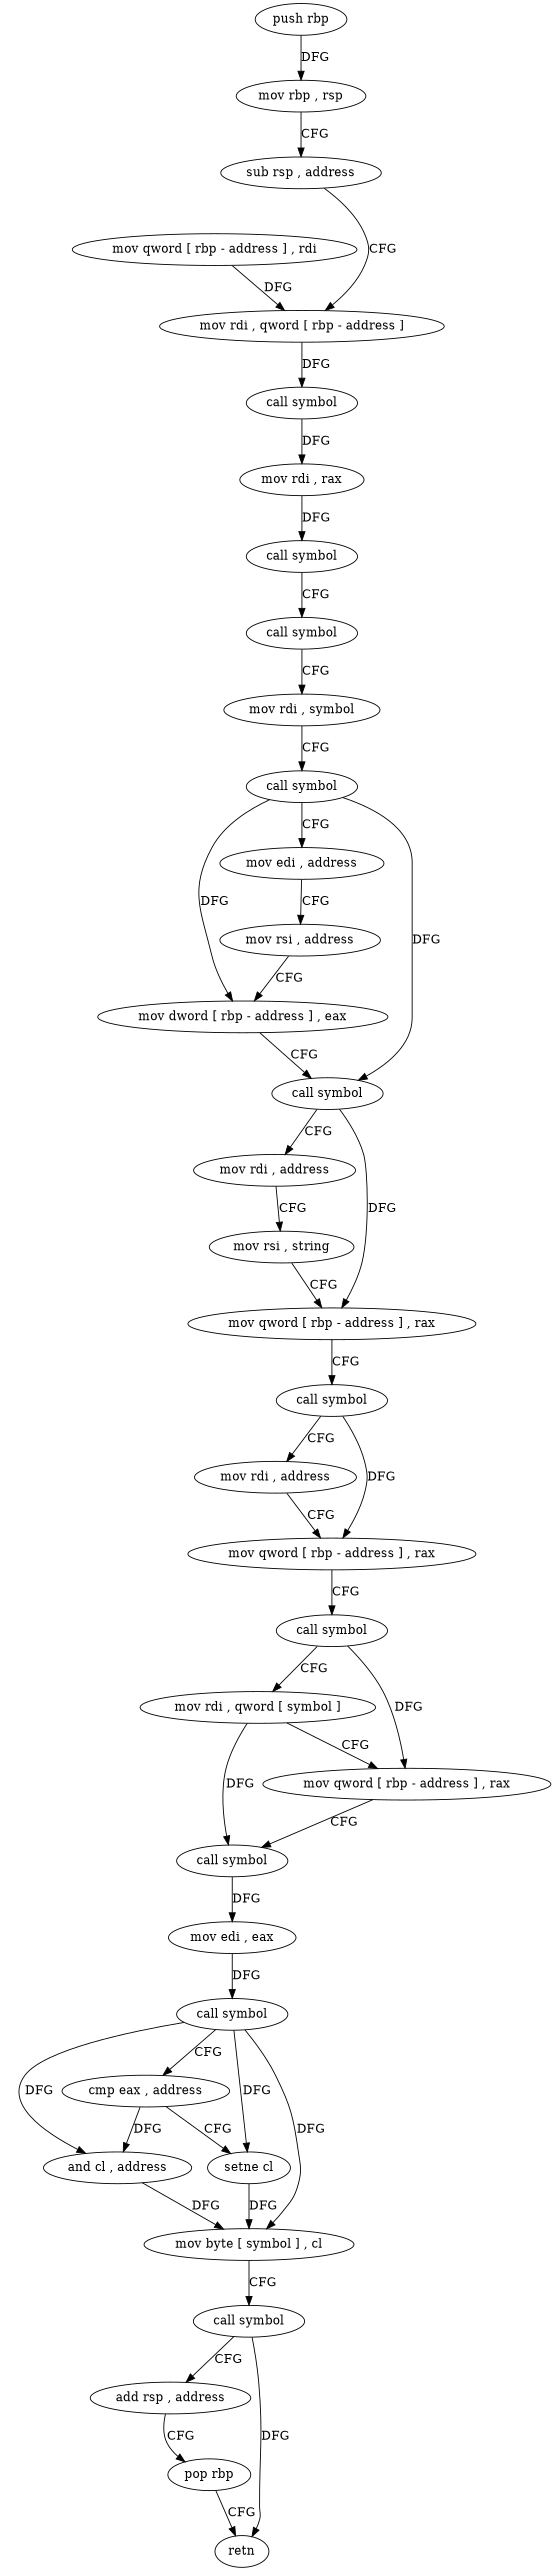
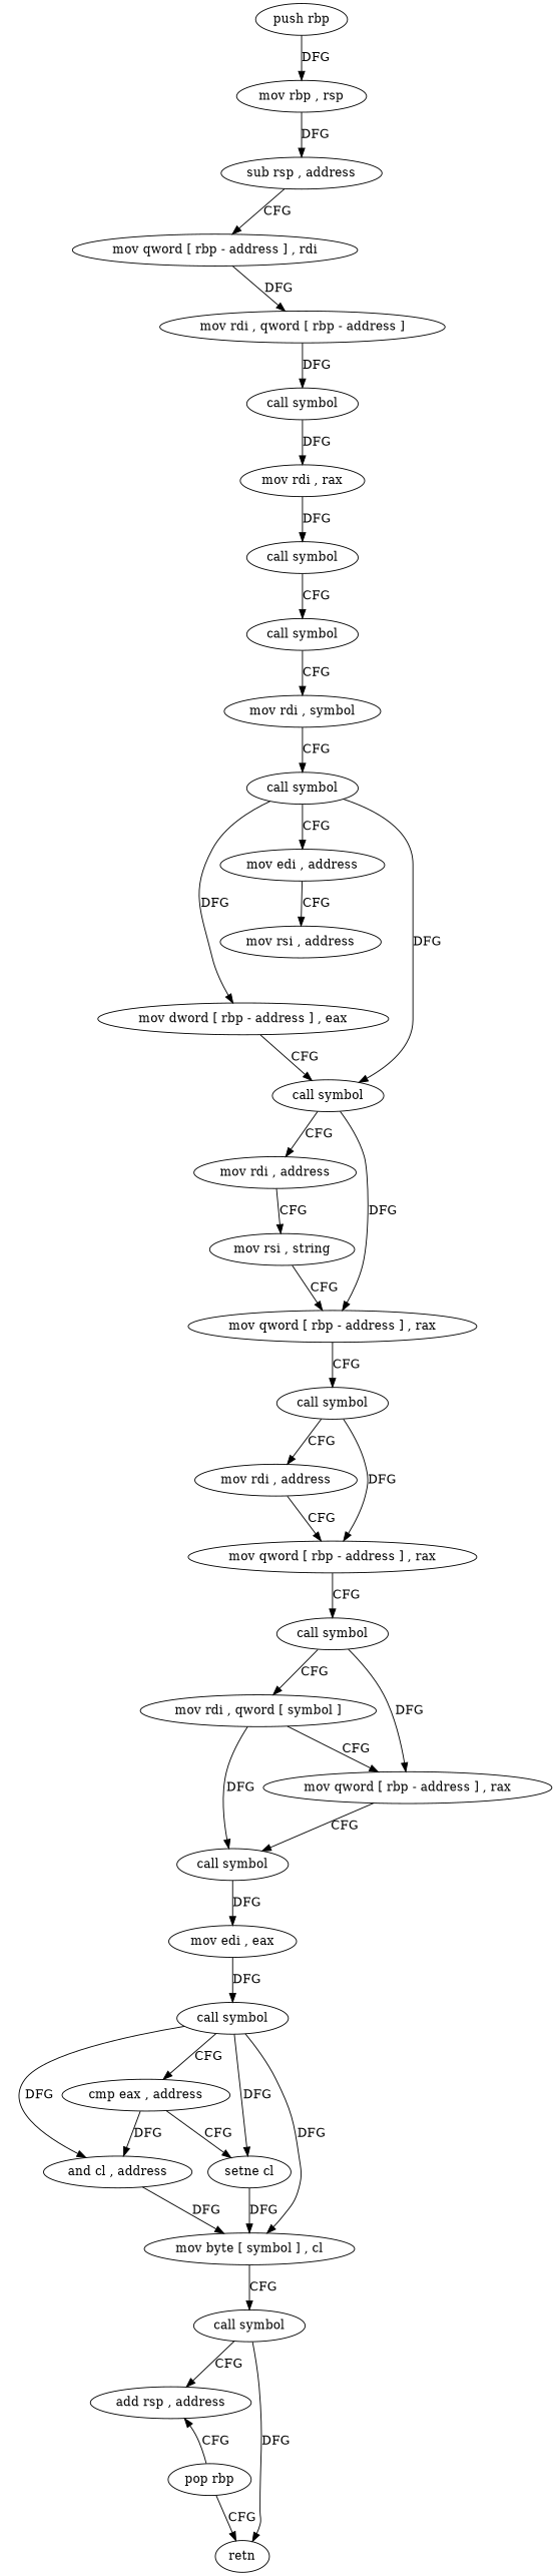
  digraph {
    n1 [label="push rbp"]
    n2 [label="mov rbp , rsp"]
    n3 [label="sub rsp , address"]
    n4 [label="mov qword [ rbp - address ] , rdi"]
    n5 [label="mov rdi , qword [ rbp - address ]"]
    n6 [label="call symbol"]
    n7 [label="mov rdi , rax"]
    n8 [label="call symbol"]
    n9 [label="call symbol"]
    n10 [label="mov rdi , symbol"]
    n11 [label="call symbol"]
    n12 [label="mov edi , address"]
    n13 [label="mov dword [ rbp - address ] , eax"]
    n14 [label="call symbol"]
    n15 [label="mov rsi , address"]
    n16 [label="mov rdi , address"]
    n17 [label="mov qword [ rbp - address ] , rax"]
    n18 [label="mov rsi , string"]
    n19 [label="call symbol"]
    n20 [label="mov rdi , address"]
    n21 [label="mov qword [ rbp - address ] , rax"]
    n22 [label="call symbol"]
    n23 [label="mov rdi , qword [ symbol ]"]
    n24 [label="mov qword [ rbp - address ] , rax"]
    n25 [label="call symbol"]
    n26 [label="mov edi , eax"]
    n27 [label="call symbol"]
    n28 [label="cmp eax , address"]
    n29 [label="setne cl"]
    n30 [label="and cl , address"]
    n31 [label="mov byte [ symbol ] , cl"]
    n32 [label="call symbol"]
    n33 [label="add rsp , address"]
    n34 [label=retn]
    n35 [label="pop rbp"]
    n1 -> n2 [label=DFG]
-   n2 -> n3 [label=CFG]
-   n3 -> n5 [label=CFG]
+   n2 -> n3 [label=DFG]
+   n3 -> n4 [label=CFG]
    n4 -> n5 [label=DFG]
    n5 -> n6 [label=DFG]
    n6 -> n7 [label=DFG]
    n7 -> n8 [label=DFG]
    n8 -> n9 [label=CFG]
    n9 -> n10 [label=CFG]
    n10 -> n11 [label=CFG]
    n11 -> n12 [label=CFG]
    n11 -> n13 [label=DFG]
    n11 -> n14 [label=DFG]
    n12 -> n15 [label=CFG]
    n13 -> n14 [label=CFG]
    n14 -> n16 [label=CFG]
    n14 -> n17 [label=DFG]
-   n15 -> n13 [label=CFG]
    n16 -> n18 [label=CFG]
    n17 -> n19 [label=CFG]
    n18 -> n17 [label=CFG]
    n19 -> n20 [label=CFG]
    n19 -> n21 [label=DFG]
    n20 -> n21 [label=CFG]
    n21 -> n22 [label=CFG]
    n22 -> n23 [label=CFG]
    n22 -> n24 [label=DFG]
    n23 -> n24 [label=CFG]
    n23 -> n25 [label=DFG]
    n24 -> n25 [label=CFG]
    n25 -> n26 [label=DFG]
    n26 -> n27 [label=DFG]
    n27 -> n28 [label=CFG]
    n27 -> n29 [label=DFG]
    n27 -> n30 [label=DFG]
    n27 -> n31 [label=DFG]
    n28 -> n29 [label=CFG]
    n28 -> n30 [label=DFG]
    n29 -> n31 [label=DFG]
    n30 -> n31 [label=DFG]
    n31 -> n32 [label=CFG]
    n32 -> n33 [label=CFG]
    n32 -> n34 [label=DFG]
-   n33 -> n35 [label=CFG]
+   n35 -> n33 [label=CFG]
    n35 -> n34 [label=CFG]
  }
